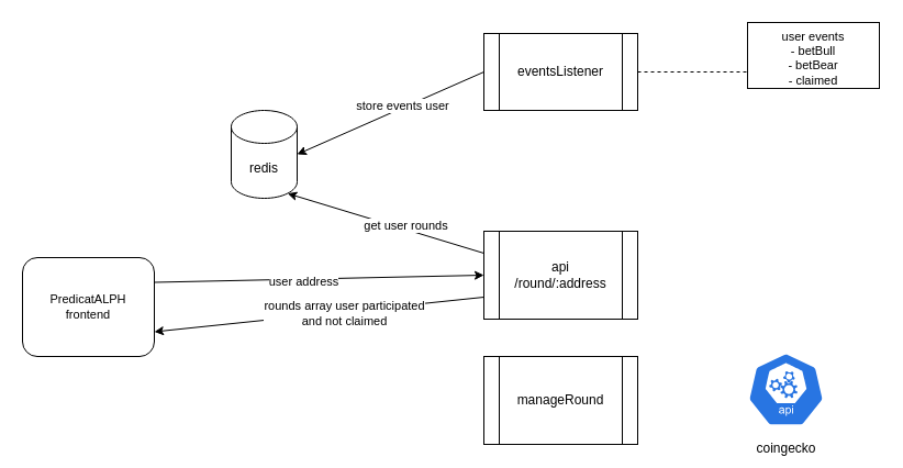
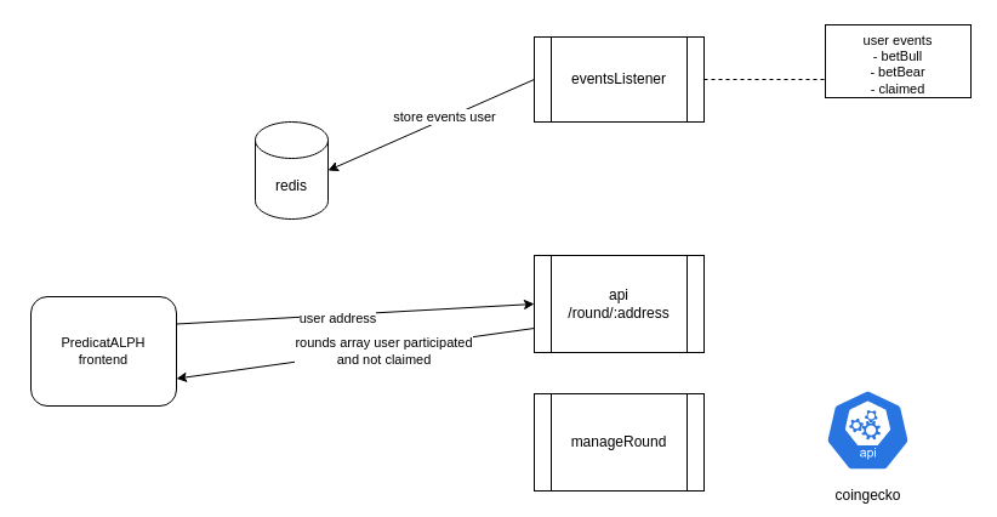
  <mxCell id="0" />
  <mxCell id="1" parent="0" />
  <mxCell id="2" style="edgeStyle=none;rounded=0;orthogonalLoop=1;jettySize=auto;html=1;exitX=1;exitY=0.5;exitDx=0;exitDy=0;entryX=0;entryY=0.75;entryDx=0;entryDy=0;fontFamily=Helvetica;fontSize=11;endArrow=none;endFill=0;dashed=1;" parent="1" source="3" target="17" edge="1"><mxGeometry relative="1" as="geometry" /></mxCell>
  <mxCell id="3" value="eventsListener" style="shape=process;whiteSpace=wrap;html=1;backgroundOutline=1;" parent="1" vertex="1"><mxGeometry x="440" y="30" width="140" height="70" as="geometry" /></mxCell>
  <mxCell id="4" value="manageRound" style="shape=process;whiteSpace=wrap;html=1;backgroundOutline=1;" parent="1" vertex="1"><mxGeometry x="440" y="324" width="140" height="80" as="geometry" /></mxCell>
  <mxCell id="5" value="redis" style="shape=cylinder3;whiteSpace=wrap;html=1;boundedLbl=1;backgroundOutline=1;size=15;" parent="1" vertex="1"><mxGeometry x="210" y="100" width="60" height="80" as="geometry" /></mxCell>
  <mxCell id="6" style="edgeStyle=none;rounded=0;orthogonalLoop=1;jettySize=auto;html=1;exitX=0;exitY=0.75;exitDx=0;exitDy=0;entryX=1;entryY=0.75;entryDx=0;entryDy=0;fontFamily=Helvetica;fontSize=11;" parent="1" source="10" target="16" edge="1"><mxGeometry relative="1" as="geometry"><mxPoint x="6.82" y="286.82" as="targetPoint" /></mxGeometry></mxCell>
  <mxCell id="7" value="rounds array user participated&lt;br&gt;and not claimed" style="edgeLabel;html=1;align=center;verticalAlign=middle;resizable=0;points=[];fontSize=11;fontFamily=Helvetica;" parent="6" vertex="1" connectable="0"><mxGeometry x="-0.152" y="1" relative="1" as="geometry"><mxPoint as="offset" /></mxGeometry></mxCell>
- <mxCell id="8" style="edgeStyle=none;rounded=0;orthogonalLoop=1;jettySize=auto;html=1;exitX=0;exitY=0.25;exitDx=0;exitDy=0;entryX=0.855;entryY=1;entryDx=0;entryDy=-4.35;entryPerimeter=0;fontFamily=Helvetica;fontSize=11;" parent="1" source="10" target="5" edge="1"><mxGeometry relative="1" as="geometry" /></mxCell>
- <mxCell id="9" value="get user rounds" style="edgeLabel;html=1;align=center;verticalAlign=middle;resizable=0;points=[];fontSize=11;fontFamily=Helvetica;" parent="8" vertex="1" connectable="0"><mxGeometry x="-0.19" y="-4" relative="1" as="geometry"><mxPoint as="offset" /></mxGeometry></mxCell>
  <mxCell id="10" value="api&lt;br&gt;/round/:address" style="shape=process;whiteSpace=wrap;html=1;backgroundOutline=1;" parent="1" vertex="1"><mxGeometry x="440" y="210" width="140" height="80" as="geometry" /></mxCell>
  <mxCell id="11" value="" style="endArrow=classic;html=1;rounded=0;entryX=1;entryY=0.5;entryDx=0;entryDy=0;entryPerimeter=0;exitX=0;exitY=0.5;exitDx=0;exitDy=0;" parent="1" source="3" target="5" edge="1"><mxGeometry width="50" height="50" relative="1" as="geometry"><mxPoint x="460" y="500" as="sourcePoint" /><mxPoint x="510" y="230" as="targetPoint" /></mxGeometry></mxCell>
  <mxCell id="12" value="store events user" style="edgeLabel;html=1;align=center;verticalAlign=middle;resizable=0;points=[];fontSize=11;fontFamily=Helvetica;" parent="11" vertex="1" connectable="0"><mxGeometry x="-0.142" y="-2" relative="1" as="geometry"><mxPoint as="offset" /></mxGeometry></mxCell>
  <mxCell id="13" value="coingecko" style="sketch=0;html=1;dashed=0;whitespace=wrap;fillColor=#2875E2;strokeColor=#ffffff;points=[[0.005,0.63,0],[0.1,0.2,0],[0.9,0.2,0],[0.5,0,0],[0.995,0.63,0],[0.72,0.99,0],[0.5,1,0],[0.28,0.99,0]];verticalLabelPosition=bottom;align=center;verticalAlign=top;shape=mxgraph.kubernetes.icon;prIcon=api" parent="1" vertex="1"><mxGeometry x="680" y="314" width="70" height="80" as="geometry" /></mxCell>
  <mxCell id="14" style="rounded=0;orthogonalLoop=1;jettySize=auto;html=1;exitX=1;exitY=0.25;exitDx=0;exitDy=0;entryX=0;entryY=0.5;entryDx=0;entryDy=0;fontFamily=Helvetica;fontSize=11;" parent="1" source="16" target="10" edge="1"><mxGeometry relative="1" as="geometry"><mxPoint x="6.82" y="223.18" as="sourcePoint" /></mxGeometry></mxCell>
  <mxCell id="15" value="user address" style="edgeLabel;html=1;align=center;verticalAlign=middle;resizable=0;points=[];fontSize=11;fontFamily=Helvetica;" parent="14" vertex="1" connectable="0"><mxGeometry x="-0.1" y="-2" relative="1" as="geometry"><mxPoint as="offset" /></mxGeometry></mxCell>
- <mxCell id="16" value="PredicatALPH&lt;br&gt;frontend" style="rounded=1;whiteSpace=wrap;html=1;labelBackgroundColor=none;fontFamily=Helvetica;fontSize=11;" parent="1" vertex="1"><mxGeometry x="20" y="234" width="120" height="90" as="geometry" /></mxCell>
+ <mxCell id="16" value="PredicatALPH&lt;br&gt;frontend" style="rounded=1;whiteSpace=wrap;html=1;labelBackgroundColor=none;fontFamily=Helvetica;fontSize=11;" parent="1" vertex="1"><mxGeometry x="25" y="244" width="120" height="90" as="geometry" /></mxCell>
  <mxCell id="17" value="user events&lt;br&gt;- betBull&lt;br&gt;- betBear&lt;br&gt;- claimed" style="rounded=0;whiteSpace=wrap;html=1;labelBackgroundColor=none;fontFamily=Helvetica;fontSize=11;align=center;verticalAlign=top;" parent="1" vertex="1"><mxGeometry x="680" y="20" width="120" height="60" as="geometry" /></mxCell>
